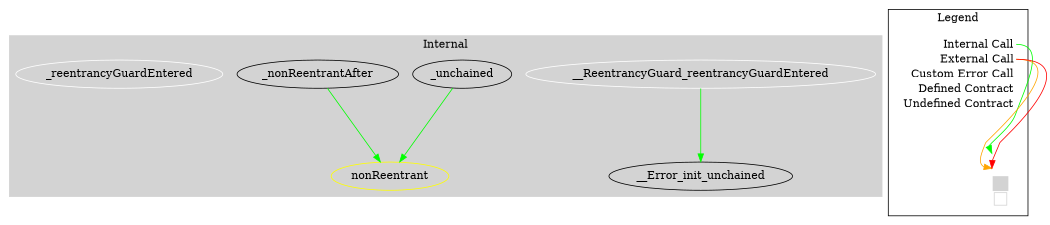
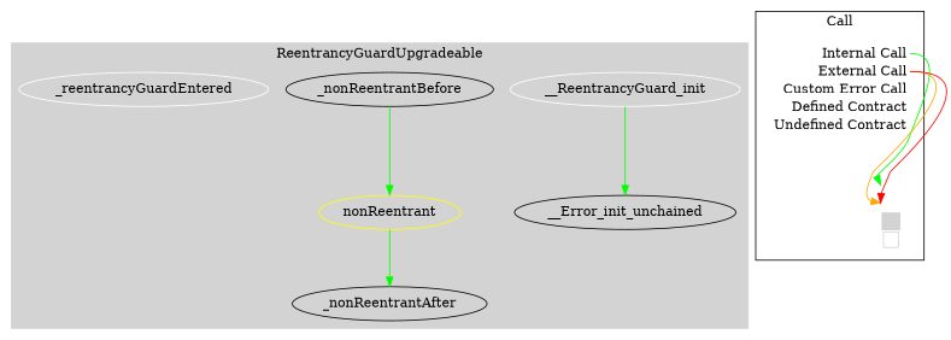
  digraph {
    compound=true
    rankdir=TB
    edge [color=green]
-   n1 [color=white label=__ReentrancyGuard_reentrancyGuardEntered]
+   n1 [color=white label=__ReentrancyGuard_init]
    n2 [label=__Error_init_unchained]
    n3 [color=yellow label=nonReentrant]
-   n4 [label=_unchained]
+   n4 [label=_nonReentrantBefore]
    n5 [label=_nonReentrantAfter]
    n6 [color=white label=_reentrancyGuardEntered]
    n7 [label=<<table border="0" cellpadding="2" cellspacing="0" cellborder="0">   <tr><td align="right" port="i1">Internal Call</td></tr>   <tr><td align="right" port="i2">External Call</td></tr>   <tr><td align="right" port="i2">Custom Error Call</td></tr>   <tr><td align="right" port="i3">Defined Contract</td></tr>   <tr><td align="right" port="i4">Undefined Contract</td></tr>   </table>> shape=plaintext]
    n8 [label=<<table border="0" cellpadding="2" cellspacing="0" cellborder="0">   <tr><td port="i1">&nbsp;&nbsp;&nbsp;</td></tr>   <tr><td port="i2">&nbsp;&nbsp;&nbsp;</td></tr>   <tr><td port="i3" bgcolor="lightgray">&nbsp;&nbsp;&nbsp;</td></tr>   <tr><td port="i4">     <table border="1" cellborder="0" cellspacing="0" cellpadding="7" color="lightgray">       <tr>        <td></td>       </tr>      </table>   </td></tr>   </table>> shape=plaintext]
    subgraph cluster_1 {
      bgcolor=lightgray
      color=lightgray
-     label=Internal
+     label=ReentrancyGuardUpgradeable
      style=filled
      n1
      n2
      n3
      n4
      n5
      n6
    }
    subgraph cluster_2 {
-     label=Legend
+     label=Call
      n7
      n8
    }
    n1 -> n2
-   n5 -> n3
+   n3 -> n5
    n4 -> n3
    n7 -> n8 [headport="i1:w" tailport="i1:e"]
    n7 -> n8 [color=orange headport="i2:w" tailport="i2:e"]
    n7 -> n8 [color=red headport="i2:w" tailport="i2:e"]
  }
